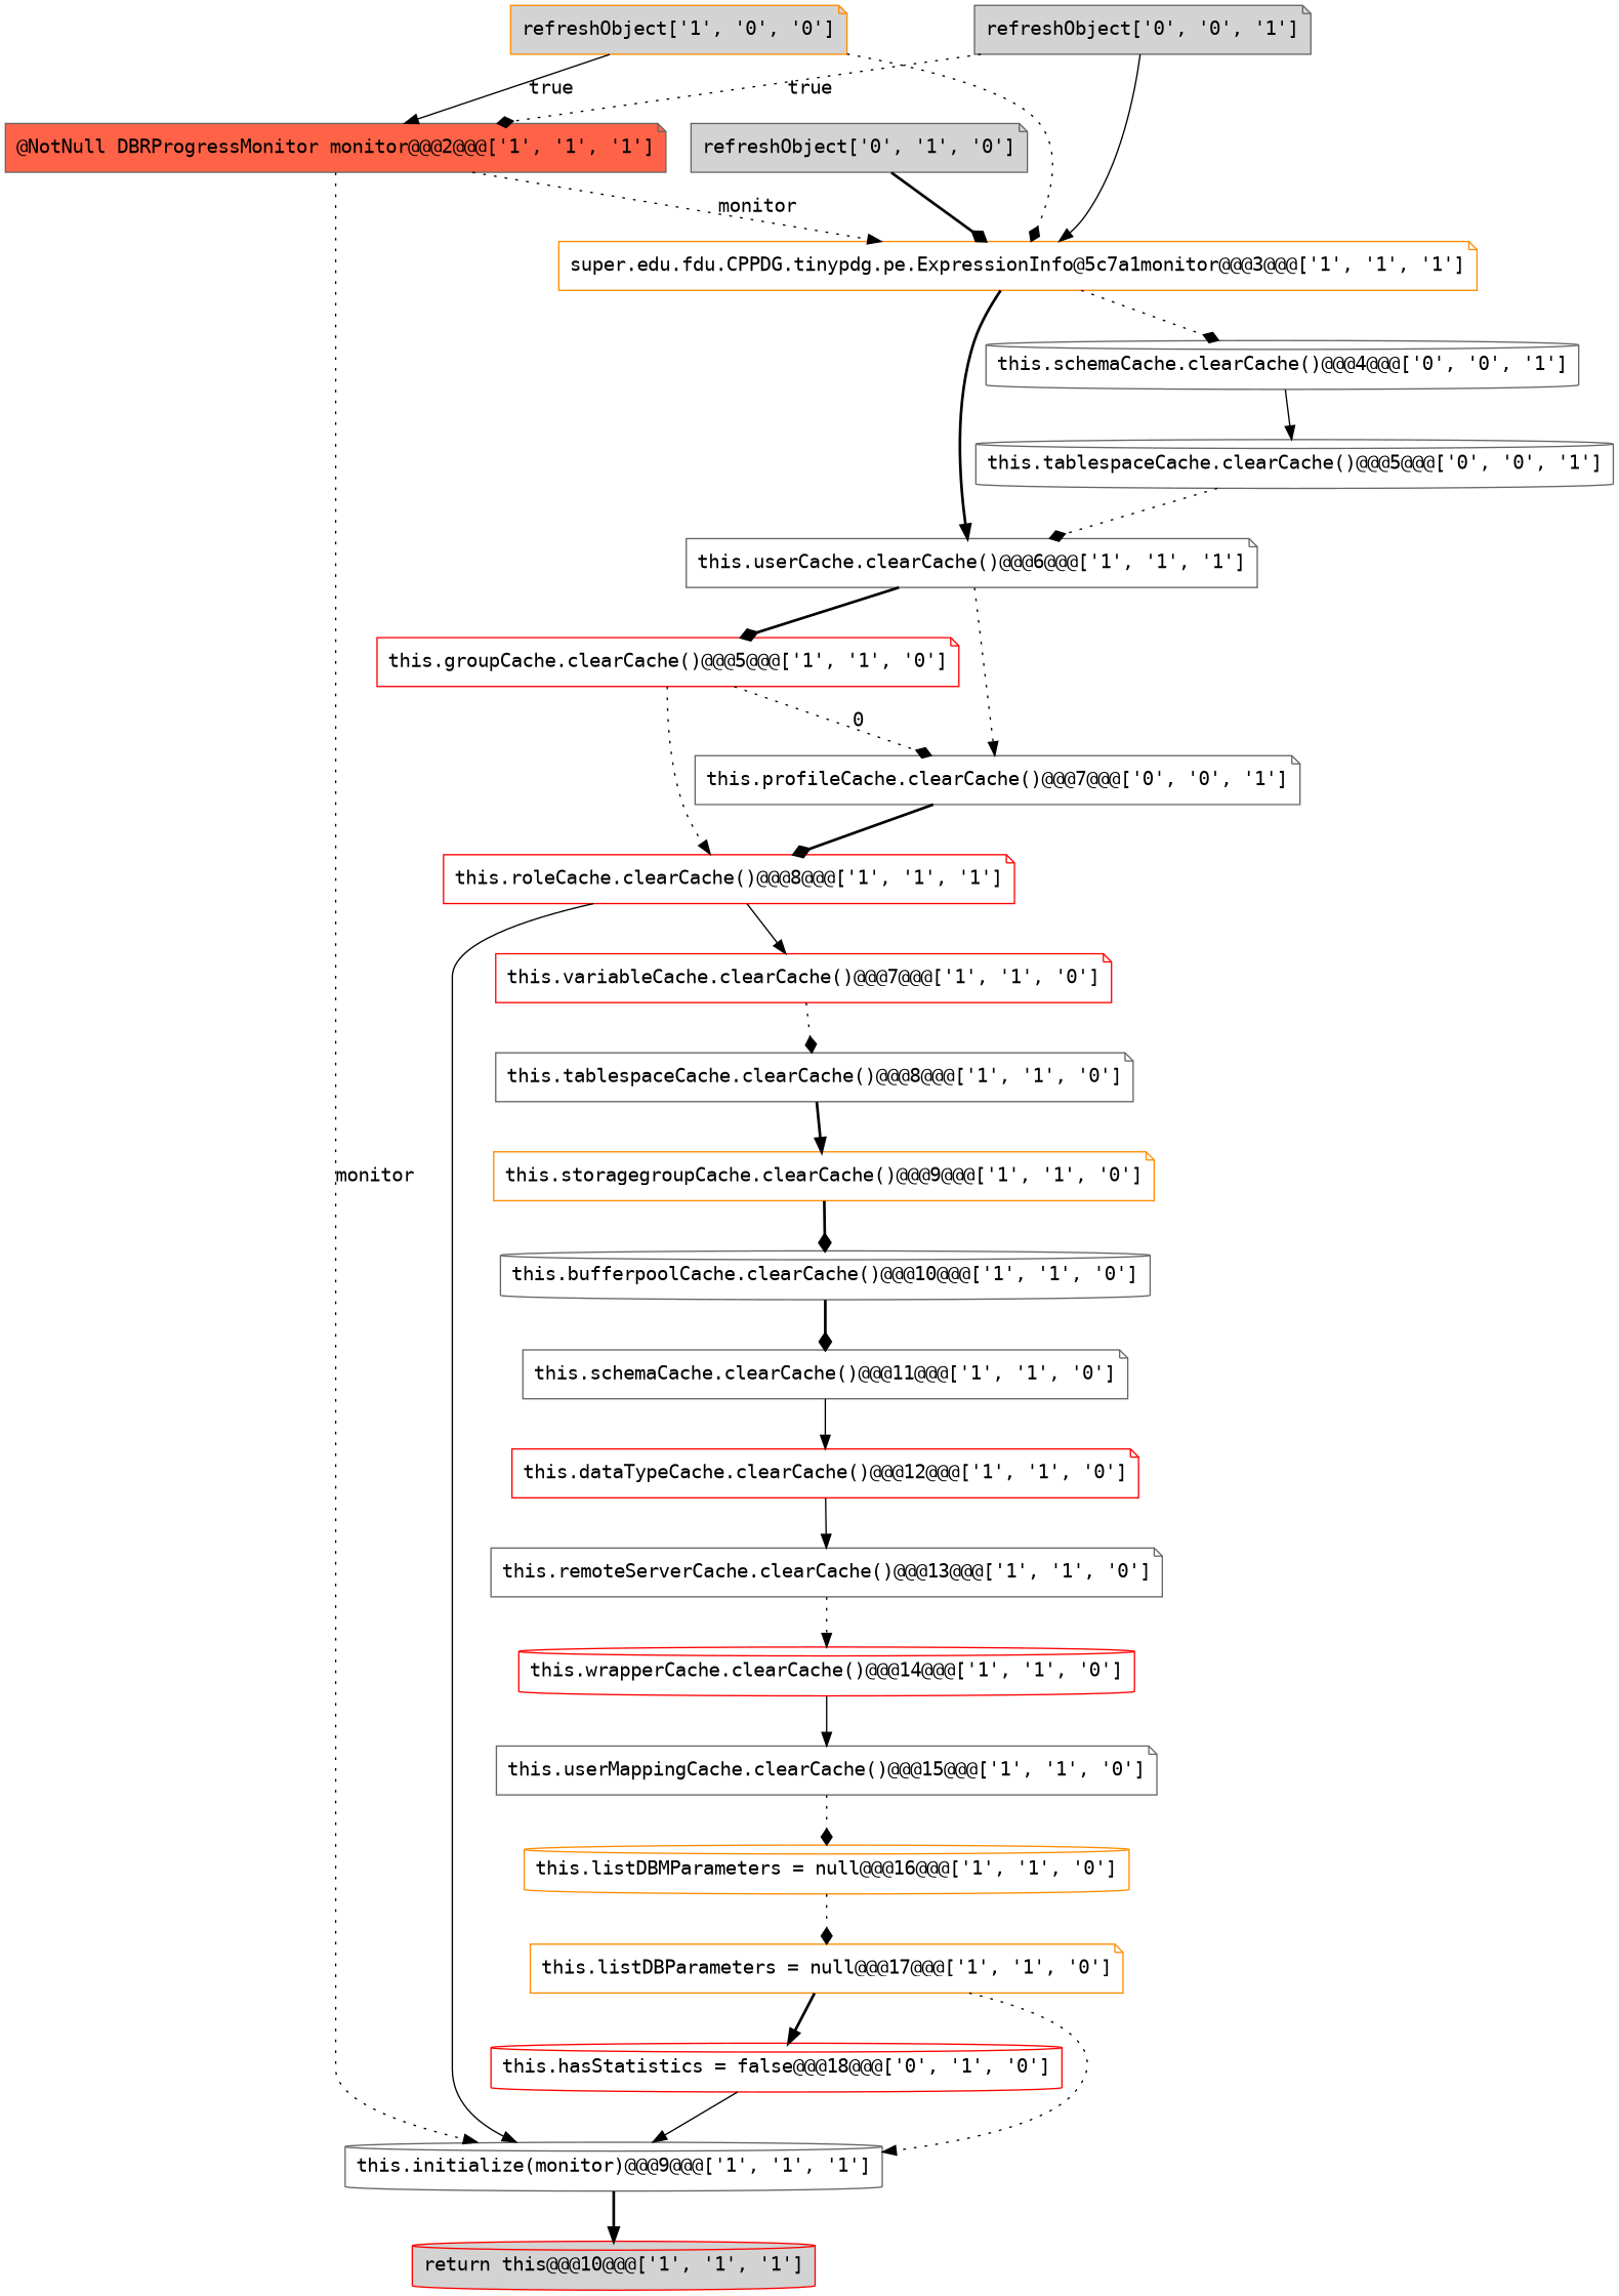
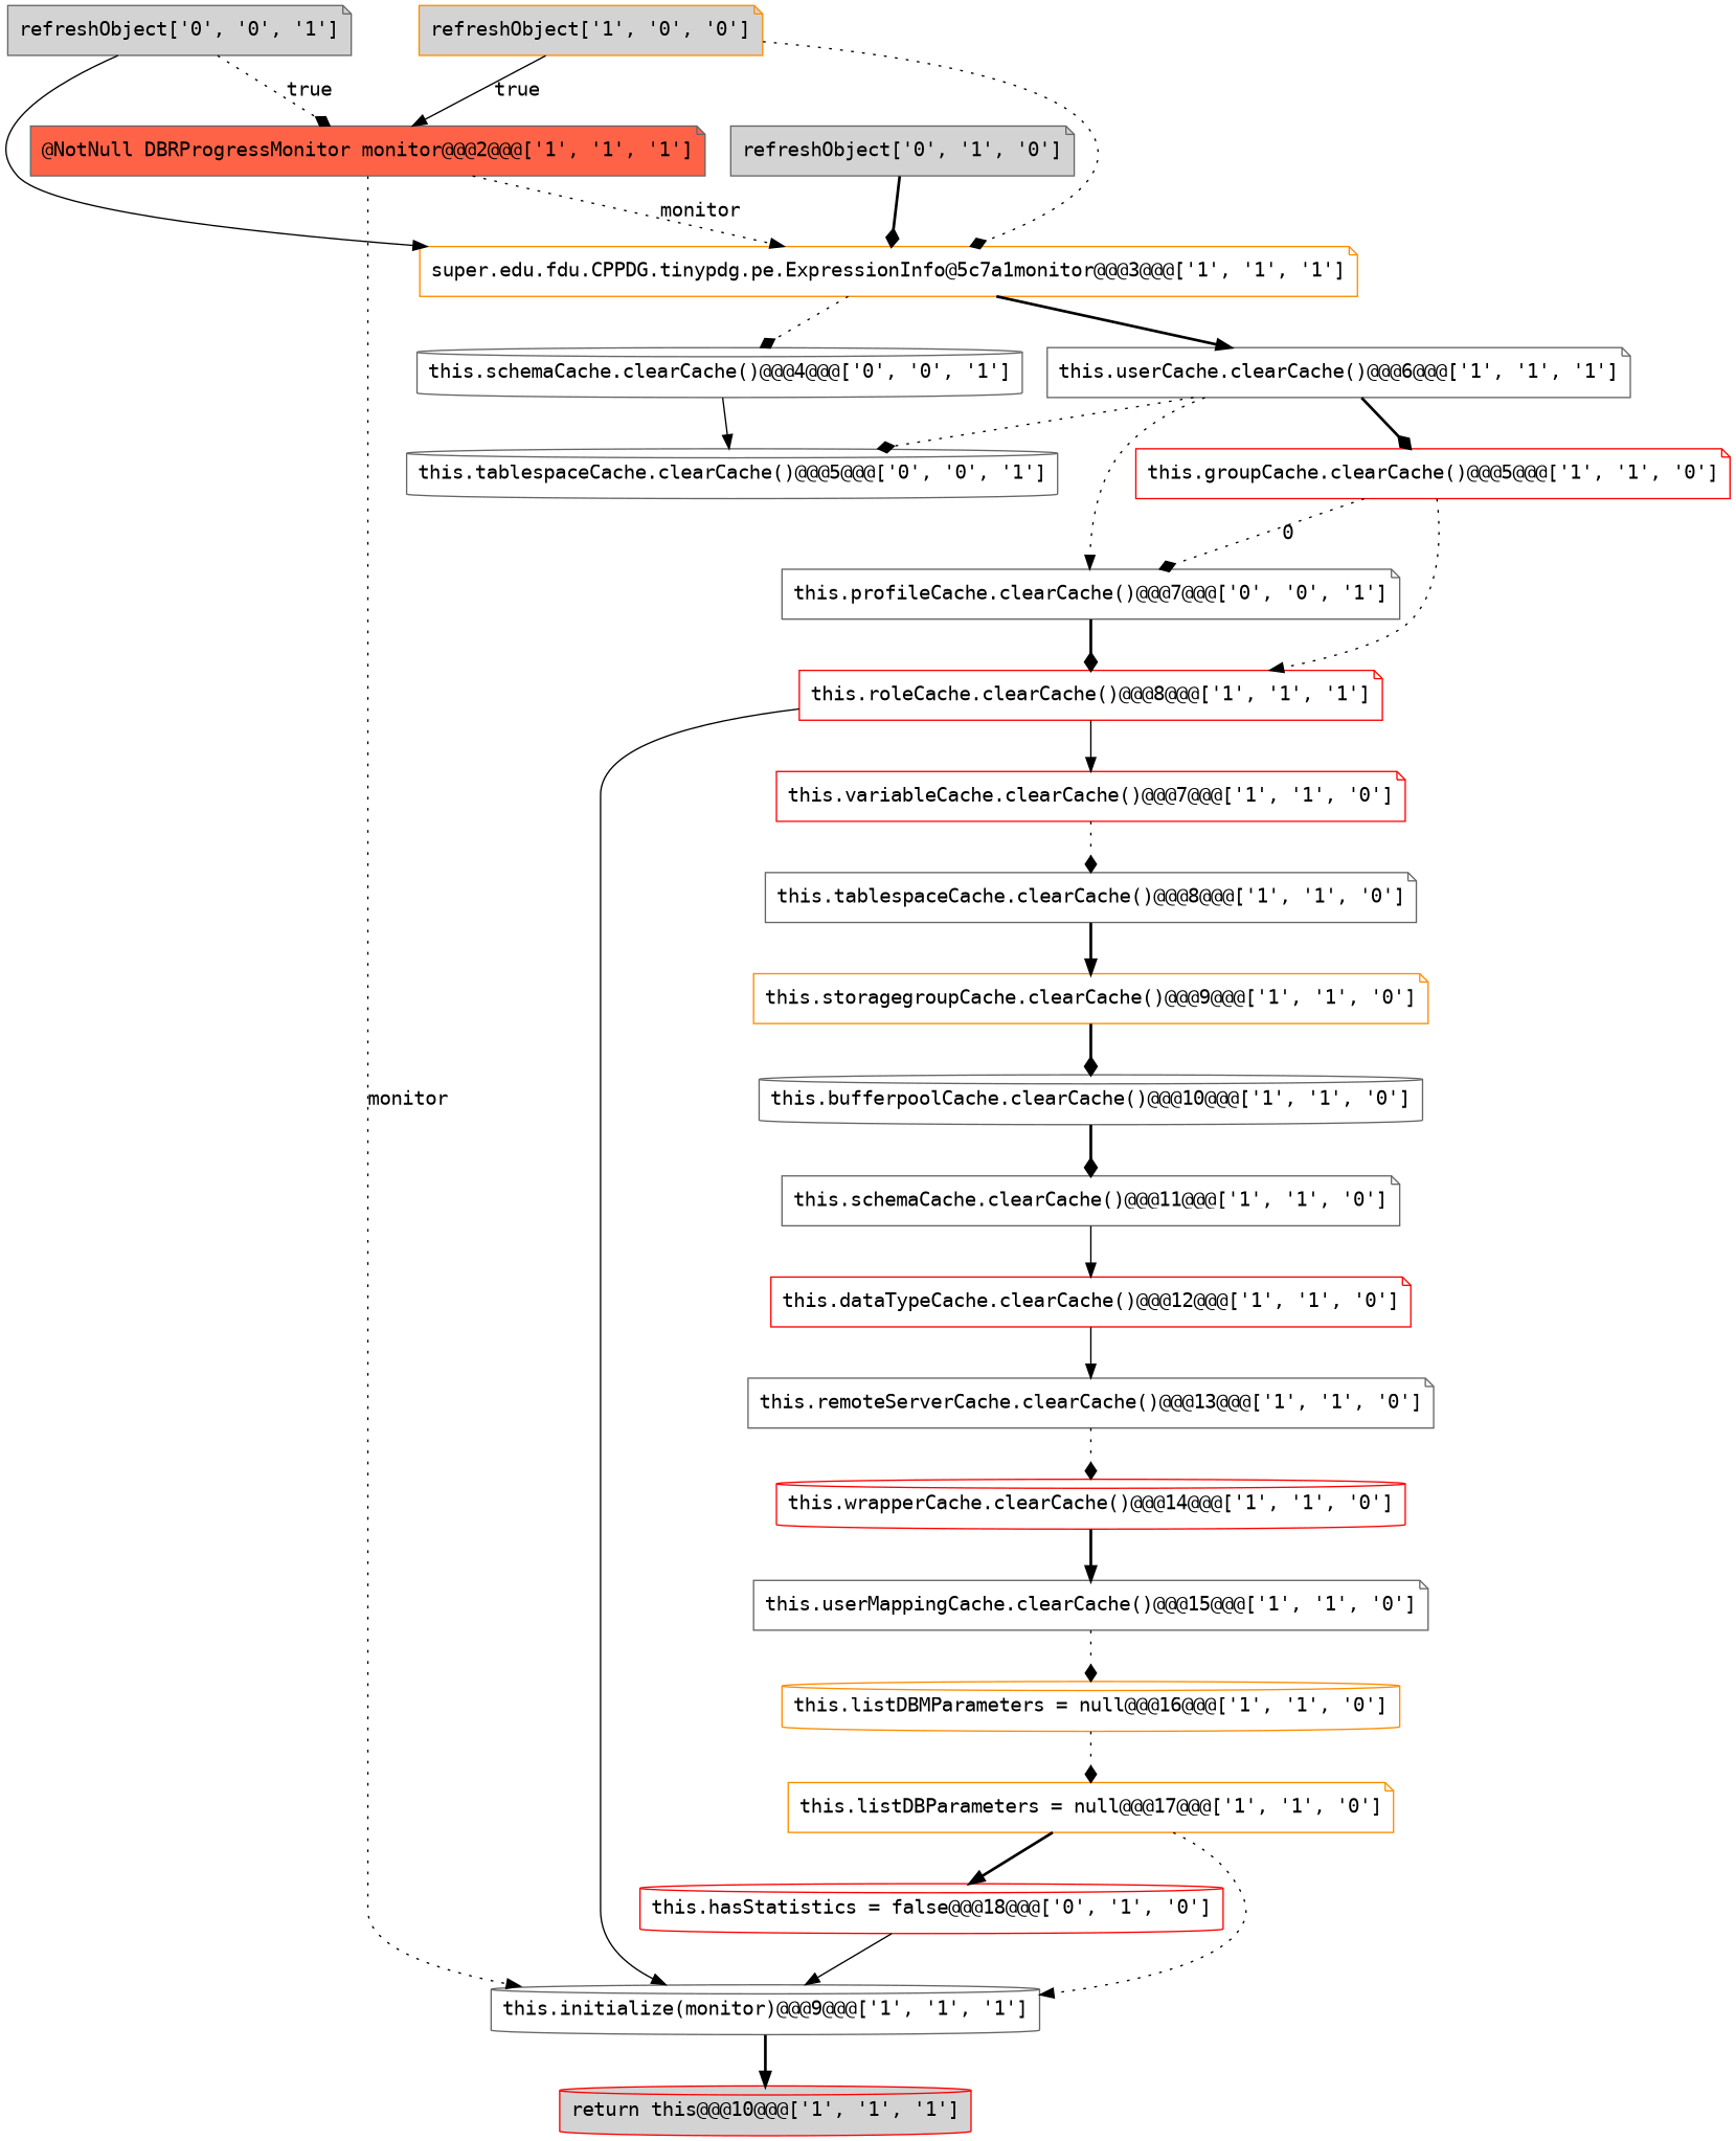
  digraph {
    fontname="DejaVu Sans Mono"
    node [color=gray40 fillcolor=white fontname="DejaVu Sans Mono" shape=note style=filled]
    edge [arrowhead=normal fontname="DejaVu Sans Mono" style=dotted]
    n1 [label="this.userMappingCache.clearCache()@@@15@@@['1', '1', '0']"]
    n2 [color=darkorange label="this.listDBMParameters = null@@@16@@@['1', '1', '0']" shape=cylinder]
    n3 [color=darkorange label="this.listDBParameters = null@@@17@@@['1', '1', '0']"]
    n4 [color=darkorange label="super.edu.fdu.CPPDG.tinypdg.pe.ExpressionInfo@5c7a1monitor@@@3@@@['1', '1', '1']"]
    n5 [label="this.schemaCache.clearCache()@@@4@@@['0', '0', '1']" shape=cylinder]
    n6 [label="this.userCache.clearCache()@@@6@@@['1', '1', '1']"]
    n7 [label="this.tablespaceCache.clearCache()@@@5@@@['0', '0', '1']" shape=cylinder]
    n8 [color=red label="this.groupCache.clearCache()@@@5@@@['1', '1', '0']"]
    n9 [label="this.profileCache.clearCache()@@@7@@@['0', '0', '1']"]
    n10 [color=red label="this.roleCache.clearCache()@@@8@@@['1', '1', '1']"]
    n11 [color=red label="this.variableCache.clearCache()@@@7@@@['1', '1', '0']"]
    n12 [label="this.initialize(monitor)@@@9@@@['1', '1', '1']" shape=cylinder]
    n13 [label="this.tablespaceCache.clearCache()@@@8@@@['1', '1', '0']"]
    n14 [color=red fillcolor=lightgray label="return this@@@10@@@['1', '1', '1']" shape=cylinder]
    n15 [label="this.schemaCache.clearCache()@@@11@@@['1', '1', '0']"]
    n16 [color=red label="this.dataTypeCache.clearCache()@@@12@@@['1', '1', '0']"]
    n17 [label="this.remoteServerCache.clearCache()@@@13@@@['1', '1', '0']"]
    n18 [color=red label="this.hasStatistics = false@@@18@@@['0', '1', '0']" shape=cylinder]
    n19 [fillcolor=tomato label="@NotNull DBRProgressMonitor monitor@@@2@@@['1', '1', '1']"]
    n20 [color=red label="this.wrapperCache.clearCache()@@@14@@@['1', '1', '0']" shape=cylinder]
    n21 [label="this.bufferpoolCache.clearCache()@@@10@@@['1', '1', '0']" shape=cylinder]
    n22 [color=darkorange label="this.storagegroupCache.clearCache()@@@9@@@['1', '1', '0']"]
    n23 [color=darkorange fillcolor=lightgray label="refreshObject['1', '0', '0']"]
    n24 [fillcolor=lightgray label="refreshObject['0', '0', '1']"]
    n25 [fillcolor=lightgray label="refreshObject['0', '1', '0']"]
    n1 -> n2 [arrowhead=diamond]
    n2 -> n3 [arrowhead=diamond]
    n3 -> n12
    n3 -> n18 [style=bold]
    n4 -> n5 [arrowhead=diamond]
    n4 -> n6 [style=bold]
    n5 -> n7 [style=solid]
    n6 -> n8 [arrowhead=diamond style=bold]
    n6 -> n9
-   n7 -> n6 [arrowhead=diamond]
+   n6 -> n7 [arrowhead=diamond]
    n8 -> n9 [arrowhead=diamond label=0]
    n8 -> n10
    n9 -> n10 [arrowhead=diamond style=bold]
    n10 -> n11 [style=solid]
    n10 -> n12 [style=solid]
    n11 -> n13 [arrowhead=diamond]
    n12 -> n14 [style=bold]
    n13 -> n22 [style=bold]
    n15 -> n16 [style=solid]
    n16 -> n17 [style=solid]
-   n17 -> n20
+   n17 -> n20 [arrowhead=diamond]
    n18 -> n12 [style=solid]
    n19 -> n4 [label=monitor]
    n19 -> n12 [label=monitor]
-   n20 -> n1 [style=solid]
+   n20 -> n1 [style=bold]
    n21 -> n15 [arrowhead=diamond style=bold]
    n22 -> n21 [arrowhead=diamond style=bold]
    n23 -> n4 [arrowhead=diamond]
    n23 -> n19 [label=true style=solid]
    n24 -> n4 [style=solid]
    n24 -> n19 [arrowhead=diamond label=true]
    n25 -> n4 [arrowhead=diamond style=bold]
  }
